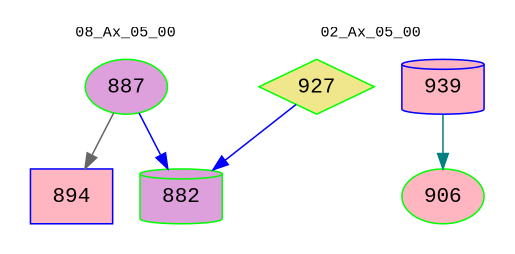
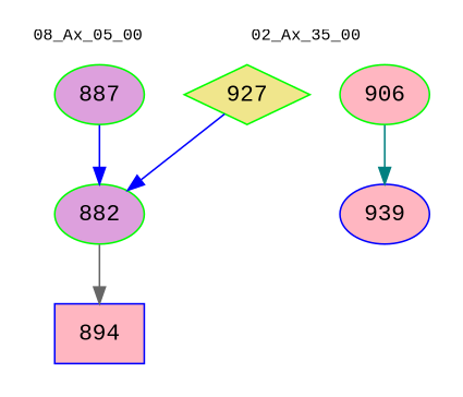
  digraph {
    fontname="Liberation Mono"
    node [color=green fillcolor=lightpink fontname="Liberation Mono" shape=ellipse style=filled]
    edge [color=blue fontname="Liberation Mono"]
    n1 [fillcolor=plum label=887]
-   n2 [fillcolor=plum label=882 shape=cylinder]
+   n2 [fillcolor=plum label=882]
    n3 [color=blue label=894 shape=box]
    n4 [fillcolor=khaki label=927 shape=diamond]
    n5 [label=906]
-   n6 [color=blue label=939 shape=cylinder]
+   n6 [color=blue label=939]
    subgraph cluster_1 {
      color=white
      fontsize=10
      label="08_Ax_05_00"
      n1
      n2
      n3
    }
    subgraph cluster_2 {
      color=white
      fontsize=10
-     label="02_Ax_05_00"
+     label="02_Ax_35_00"
      n4
      n5
      n6
    }
    n1 -> n2
-   n1 -> n3 [color=gray40]
+   n2 -> n3 [color=gray40]
    n4 -> n2
-   n6 -> n5 [color=teal]
+   n5 -> n6 [color=teal]
  }
